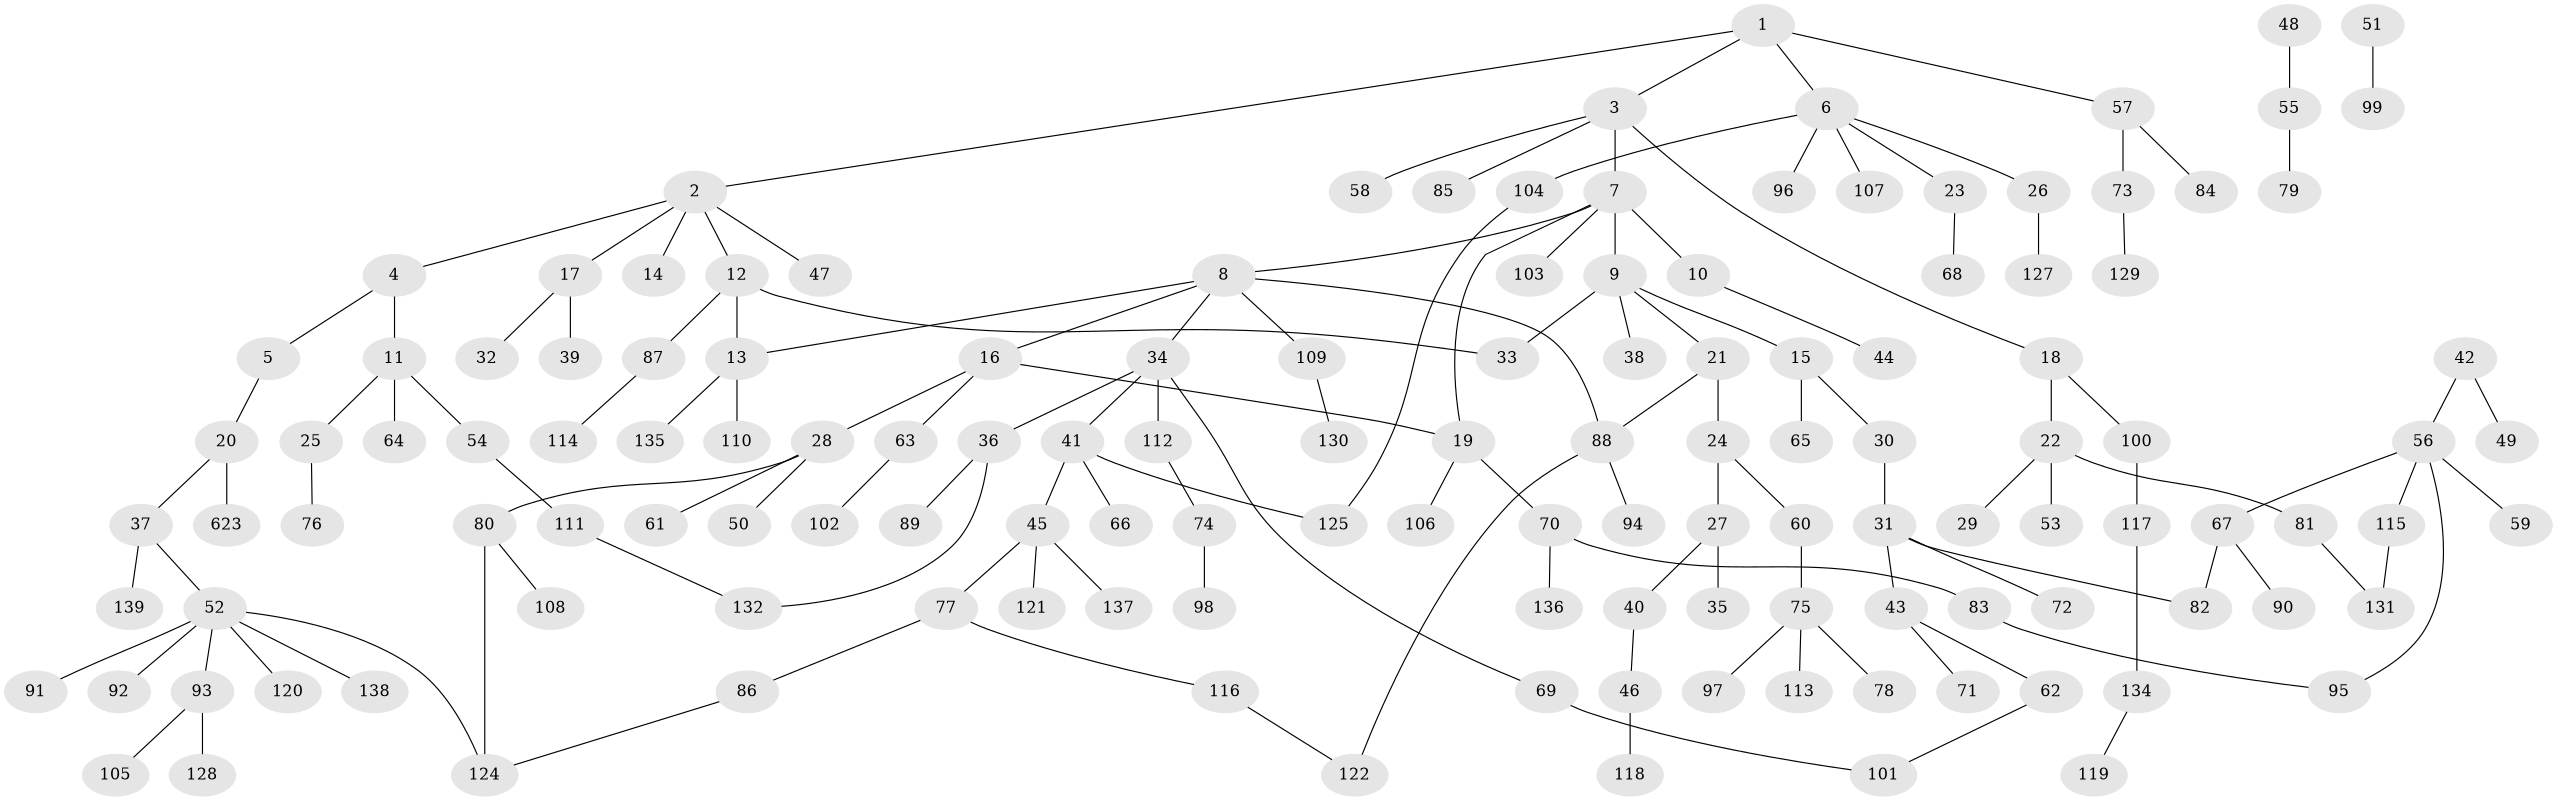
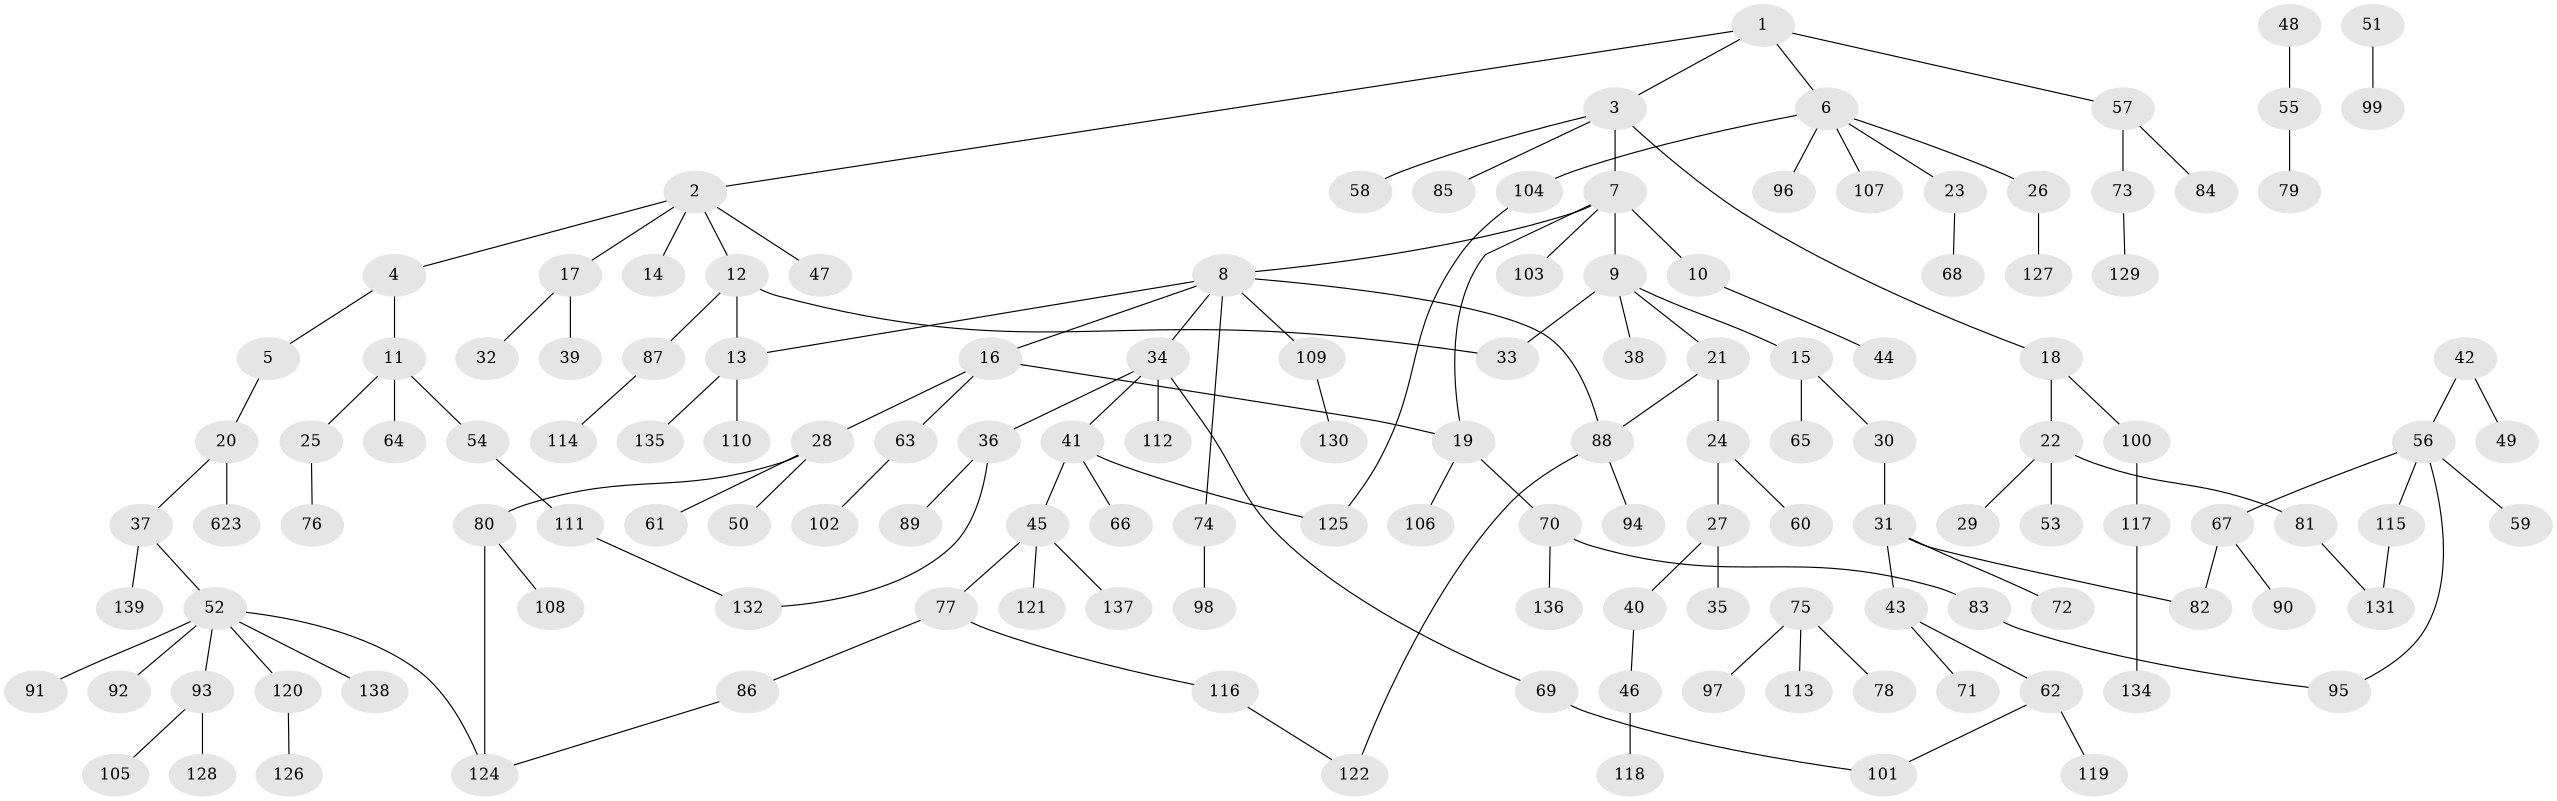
  graph {
    node [color=gray90 style=filled]
    1
    2
    3
    6
    57
    4
    12
    14
    17
    47
    7
    18
    58
    85
    23
    26
    96
    104
    107
    48
    55
    73
    84
    5
    11
    13
    33
    87
    32
    39
    8
    9
    10
    19
    103
    22
    100
    20
    25
    54
    64
    37
    n43 [label=623]
    68
    127
    125
    16
    34
    74
    88
    109
    15
    21
    38
    44
    70
    106
    110
    135
    28
    63
    36
    41
    69
    112
    98
    94
    122
    130
    30
    65
    24
    76
    111
    114
    31
    50
    61
    80
    102
    29
    53
    81
    117
    83
    136
    52
    139
    27
    60
    131
    35
    40
    75
    46
    124
    108
    43
    72
    82
    62
    71
    89
    132
    45
    66
    101
    42
    49
    56
    91
    92
    93
    120
    138
    51
    99
    118
    77
    121
    137
    59
    67
    95
    115
    119
    86
    116
    79
    105
    128
+   126
    90
    129
    78
    97
    113
    134
    1 -- 2
    1 -- 3
    1 -- 6
    1 -- 57
    2 -- 4
    2 -- 12
    2 -- 14
    2 -- 17
    2 -- 47
    3 -- 7
    3 -- 18
    3 -- 58
    3 -- 85
    6 -- 23
    6 -- 26
    6 -- 96
    6 -- 104
    6 -- 107
    57 -- 73
    57 -- 84
    4 -- 5
    4 -- 11
    12 -- 13
    12 -- 33
    12 -- 87
    17 -- 32
    17 -- 39
    7 -- 8
    7 -- 9
    7 -- 10
    7 -- 19
    7 -- 103
    18 -- 22
    18 -- 100
    23 -- 68
    26 -- 127
    104 -- 125
    48 -- 55
    55 -- 79
    73 -- 129
    5 -- 20
    11 -- 25
    11 -- 54
    11 -- 64
    13 -- 110
    13 -- 135
    87 -- 114
    8 -- 13
    8 -- 16
    8 -- 34
-   112 -- 74
+   8 -- 74
    8 -- 88
    8 -- 109
    9 -- 33
    9 -- 15
    9 -- 21
    9 -- 38
    10 -- 44
    19 -- 70
    19 -- 106
    22 -- 29
    22 -- 53
    22 -- 81
    100 -- 117
    20 -- 37
    20 -- n43
    25 -- 76
    54 -- 111
    37 -- 52
    37 -- 139
    16 -- 19
    16 -- 28
    16 -- 63
    34 -- 36
    34 -- 41
    34 -- 69
    34 -- 112
    74 -- 98
    88 -- 94
    88 -- 122
    109 -- 130
    15 -- 30
    15 -- 65
    21 -- 88
    21 -- 24
    70 -- 83
    70 -- 136
    28 -- 50
    28 -- 61
    28 -- 80
    63 -- 102
    36 -- 89
    36 -- 132
    41 -- 125
    41 -- 45
    41 -- 66
    69 -- 101
    30 -- 31
    24 -- 27
    24 -- 60
    111 -- 132
    31 -- 43
    31 -- 72
    31 -- 82
    80 -- 124
    80 -- 108
    81 -- 131
    117 -- 134
    83 -- 95
    52 -- 124
    52 -- 91
    52 -- 92
    52 -- 93
    52 -- 120
    52 -- 138
    27 -- 35
    27 -- 40
-   60 -- 75
    40 -- 46
    75 -- 78
    75 -- 97
    75 -- 113
    46 -- 118
    43 -- 62
    43 -- 71
    62 -- 101
-   134 -- 119
+   62 -- 119
    45 -- 77
    45 -- 121
    45 -- 137
    42 -- 49
    42 -- 56
    56 -- 59
    56 -- 67
    56 -- 95
    56 -- 115
    93 -- 105
    93 -- 128
+   120 -- 126
    51 -- 99
    77 -- 86
    77 -- 116
    67 -- 82
    67 -- 90
    115 -- 131
    86 -- 124
    116 -- 122
  }
